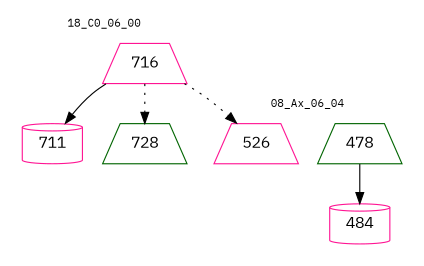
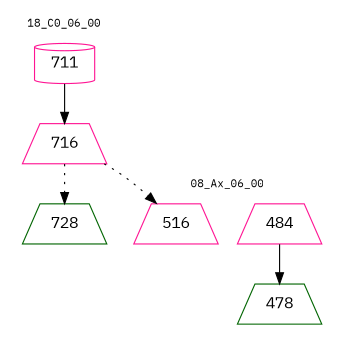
  digraph {
    fontname="IBM Plex Mono"
    node [color=deeppink fontname="IBM Plex Mono" shape=trapezium]
    edge [color=black fontname="IBM Plex Mono" style=solid]
-   n1 [label=484 shape=cylinder]
+   n1 [label=484]
    n2 [color=darkgreen label=478]
-   n3 [label=526]
+   n3 [label=516]
    n4 [label=716]
    n5 [label=711 shape=cylinder]
    n6 [color=darkgreen label=728]
    subgraph cluster_1 {
      color=white
      fontsize=10
-     label="08_Ax_06_04"
+     label="08_Ax_06_00"
      n1
      n2
      n3
    }
    subgraph cluster_2 {
      color=white
      fontsize=10
      label="18_C0_06_00"
      n4
      n5
      n6
    }
-   n2 -> n1
+   n1 -> n2
    n4 -> n3 [style=dotted]
-   n4 -> n5
+   n5 -> n4
    n4 -> n6 [style=dotted]
  }
